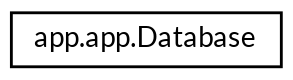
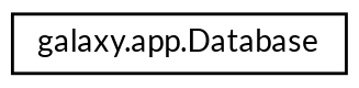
  digraph {
    rankdir=LR
    fontname=Lato
-   n1 [color=black fillcolor=white fontname=Lato fontsize=10 height=0.2 label="app.app.Database" shape=record style=filled width=0.4]
+   n1 [color=black fillcolor=white fontname=Lato fontsize=10 height=0.2 label="galaxy.app.Database" shape=record style=filled width=0.4]
  }
